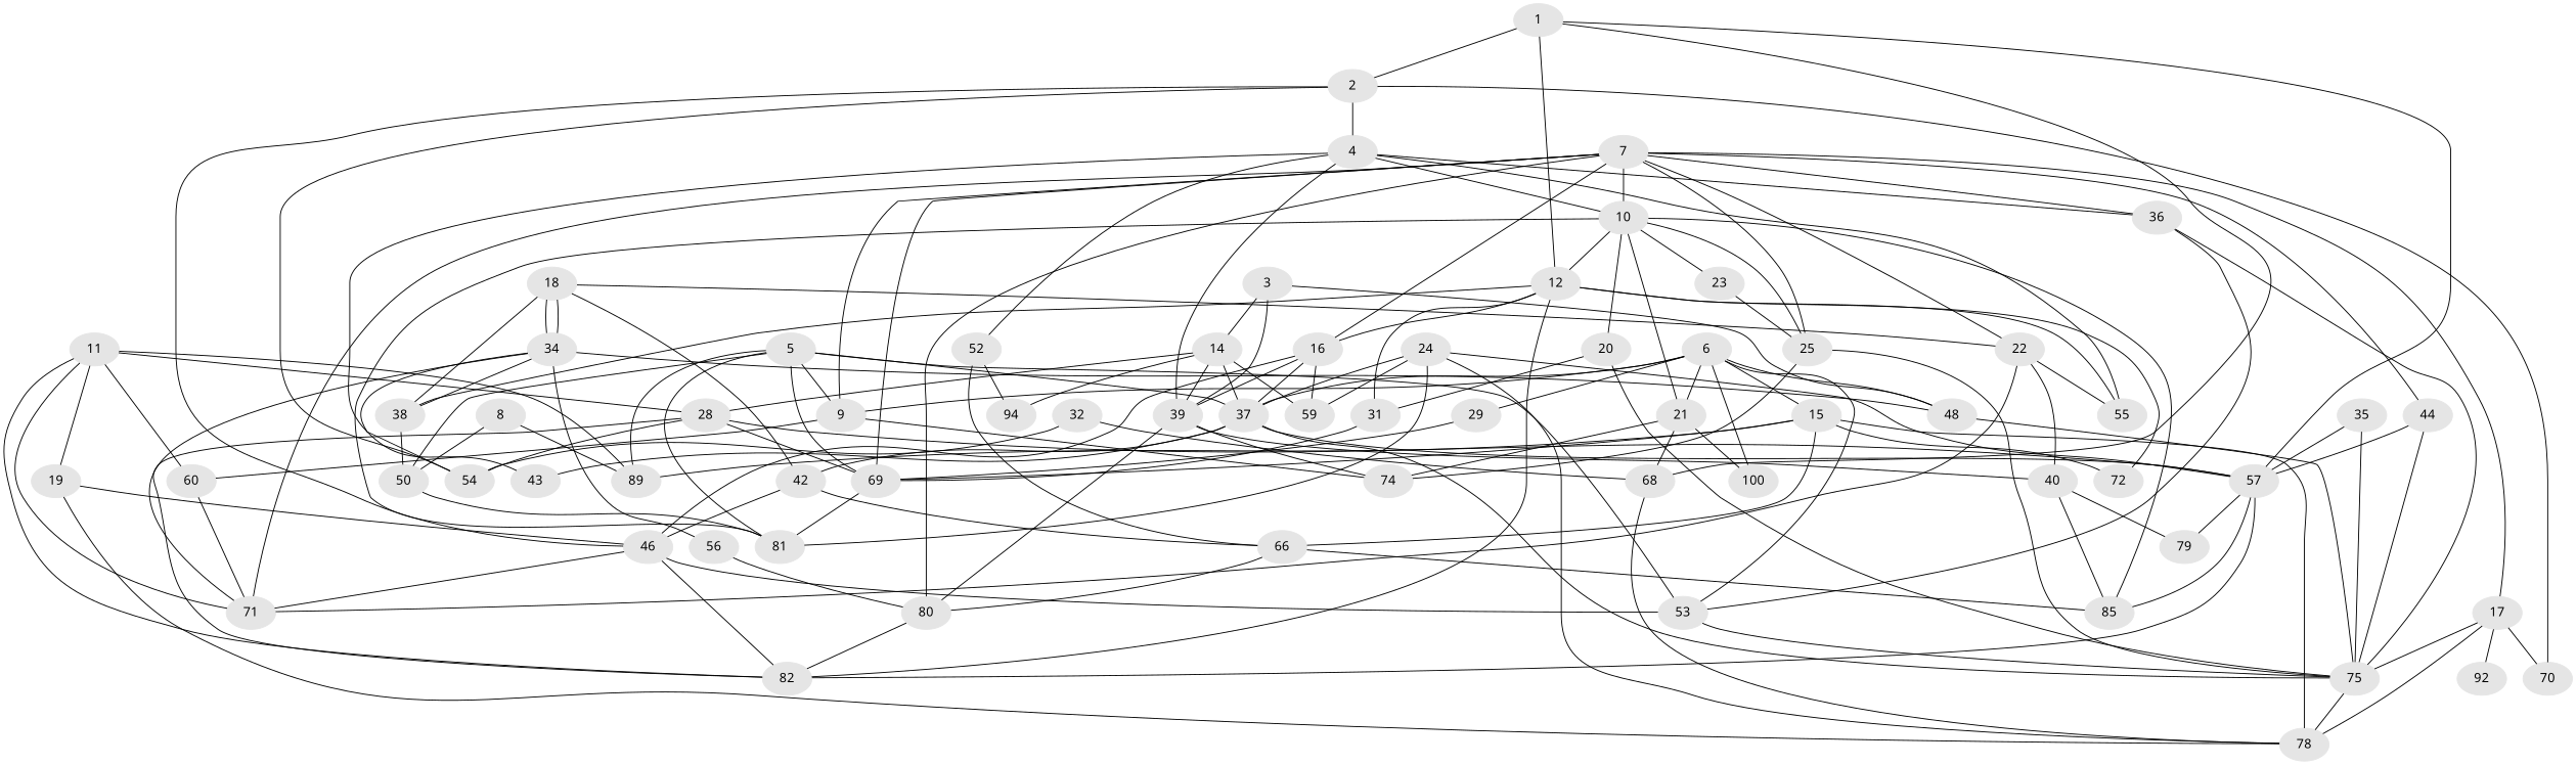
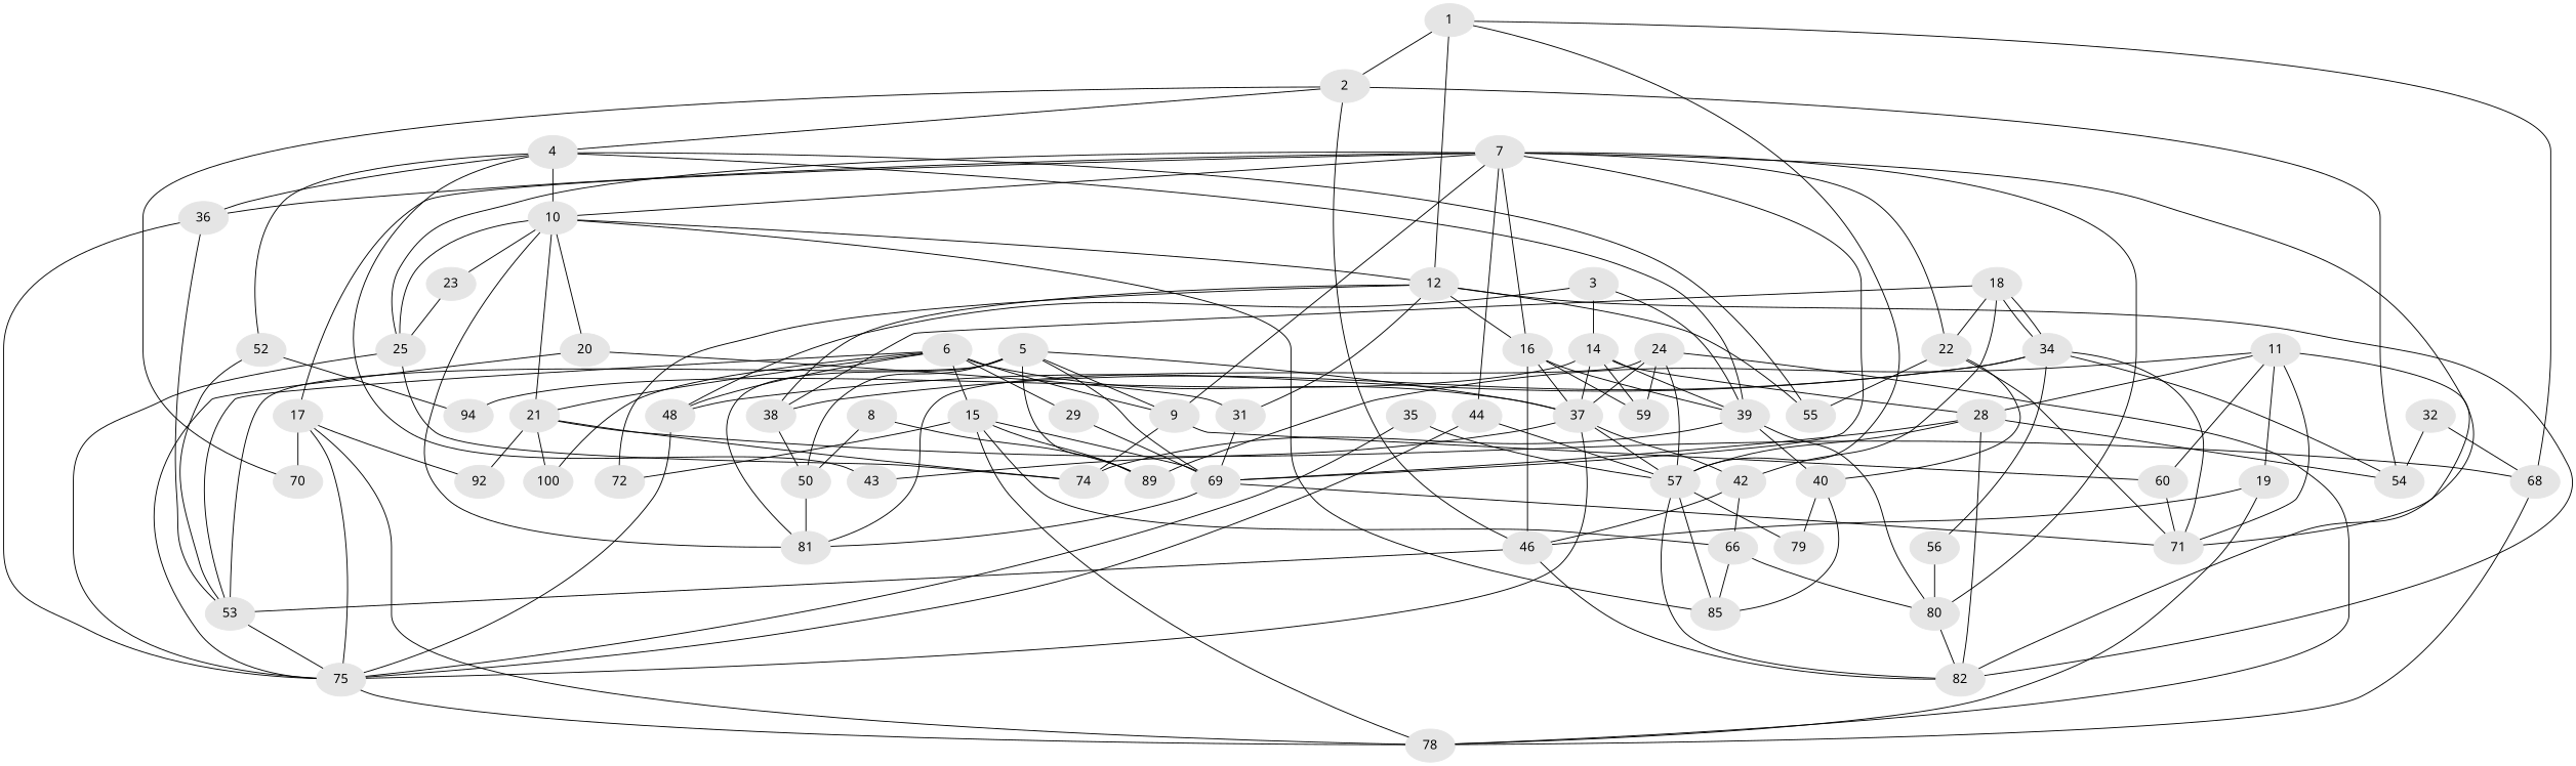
  graph {
    fontname="Noto Sans"
    node [color=gray90 fontname="Noto Sans" style=filled]
    edge [fontname="Noto Sans"]
    1 [super="+41"]
    2
    12 [super="+13"]
    57 [super="+87"]
    68
    4 [super="+61"]
    46 [super="+63"]
    54
    70
    55
    16 [super="+33"]
    82
    31
    38 [super="+93"]
    72
    85
    79
    78 [super="+96"]
    39 [super="+73"]
    10 [super="+30"]
    36
    43
    52
    53 [super="+65"]
    71 [super="+95"]
    14 [super="+26"]
    37 [super="+88"]
    28 [super="+49"]
    59
    94
    3
    48
    80
    74
    40
    75 [super="+84"]
    81
    21 [super="+86"]
    25 [super="+47"]
    20
    23
    66 [super="+99"]
    5 [super="+64"]
    9 [super="+62"]
    50 [super="+83"]
    69 [super="+77"]
    89
    60
    42 [super="+58"]
    6 [super="+27"]
    15 [super="+76"]
    29
    100
    92
    7 [super="+98"]
    17 [super="+90"]
    22 [super="+67"]
    44 [super="+45"]
    8
    11 [super="+97"]
    19
    18
    34 [super="+91"]
    56
    24 [super="+51"]
    32
    35
    1 -- 2
    1 -- 12 [weight=2]
    1 -- 57
    1 -- 68
    2 -- 4
    2 -- 46
    2 -- 54
    2 -- 70
    12 -- 55
    12 -- 16
    12 -- 82
    12 -- 31
    12 -- 38
    12 -- 72
    57 -- 82
    57 -- 85
    57 -- 79
    68 -- 78
    4 -- 55
    4 -- 39
    4 -- 10
    4 -- 36
    4 -- 43
    4 -- 52
    46 -- 82
    46 -- 53
-   46 -- 71
+   69 -- 71
    16 -- 46
    16 -- 39
    16 -- 37
    16 -- 59
    31 -- 69
    38 -- 50
    39 -- 80
    39 -- 74
    39 -- 40
    10 -- 12
    10 -- 85
    10 -- 81
    10 -- 21
    10 -- 25
    10 -- 20
    10 -- 23
    36 -- 53
    36 -- 75
    52 -- 94
-   52 -- 66
+   52 -- 53
    53 -- 75
    14 -- 39
    14 -- 37 [weight=2]
    14 -- 28
    14 -- 59
    14 -- 94
    37 -- 57
    37 -- 43
    37 -- 75
    37 -- 42
    28 -- 57 [weight=2]
    28 -- 54
    28 -- 82
    28 -- 69
    3 -- 39
    3 -- 14
    3 -- 48
    48 -- 75
    80 -- 82
    40 -- 85
    40 -- 79
    75 -- 78
    21 -- 68
    21 -- 74
    21 -- 100
+   21 -- 92
    25 -- 74
    25 -- 75
    20 -- 31
    20 -- 75
    23 -- 25
    66 -- 85
    66 -- 80
    5 -- 53
    5 -- 37
    5 -- 81
    5 -- 9
    5 -- 50
    5 -- 69
    5 -- 89
    9 -- 74
    9 -- 60
    50 -- 81
    69 -- 81
    60 -- 71
    42 -- 46
    42 -- 66
    6 -- 53
    6 -- 37
    6 -- 48
    6 -- 21
    6 -- 9
    6 -- 15
    6 -- 29
    6 -- 100
    15 -- 72 [weight=2]
    15 -- 78
    15 -- 66
    15 -- 69 [weight=2]
    15 -- 89
    29 -- 69
    7 -- 16
    7 -- 10
    7 -- 36
    7 -- 71
    7 -- 80
    7 -- 25
    7 -- 9
    7 -- 69
    7 -- 17
    7 -- 22
    7 -- 44
    17 -- 70
    17 -- 78 [weight=2]
    17 -- 75
    17 -- 92
    22 -- 55
    22 -- 71
    22 -- 40
    44 -- 57
    44 -- 75 [weight=2]
    8 -- 50
    8 -- 89
    11 -- 82
    11 -- 71
    11 -- 28
    11 -- 89
    11 -- 60
    11 -- 19
    19 -- 46
    19 -- 78
    18 -- 38
    18 -- 42
    18 -- 22
    18 -- 34
    18 -- 34
    34 -- 54
    34 -- 38
    34 -- 71
    34 -- 48
    34 -- 56
    56 -- 80
    24 -- 57
    24 -- 78
    24 -- 37
    24 -- 59
    24 -- 81
    32 -- 68
    32 -- 54
    35 -- 57
    35 -- 75
  }
